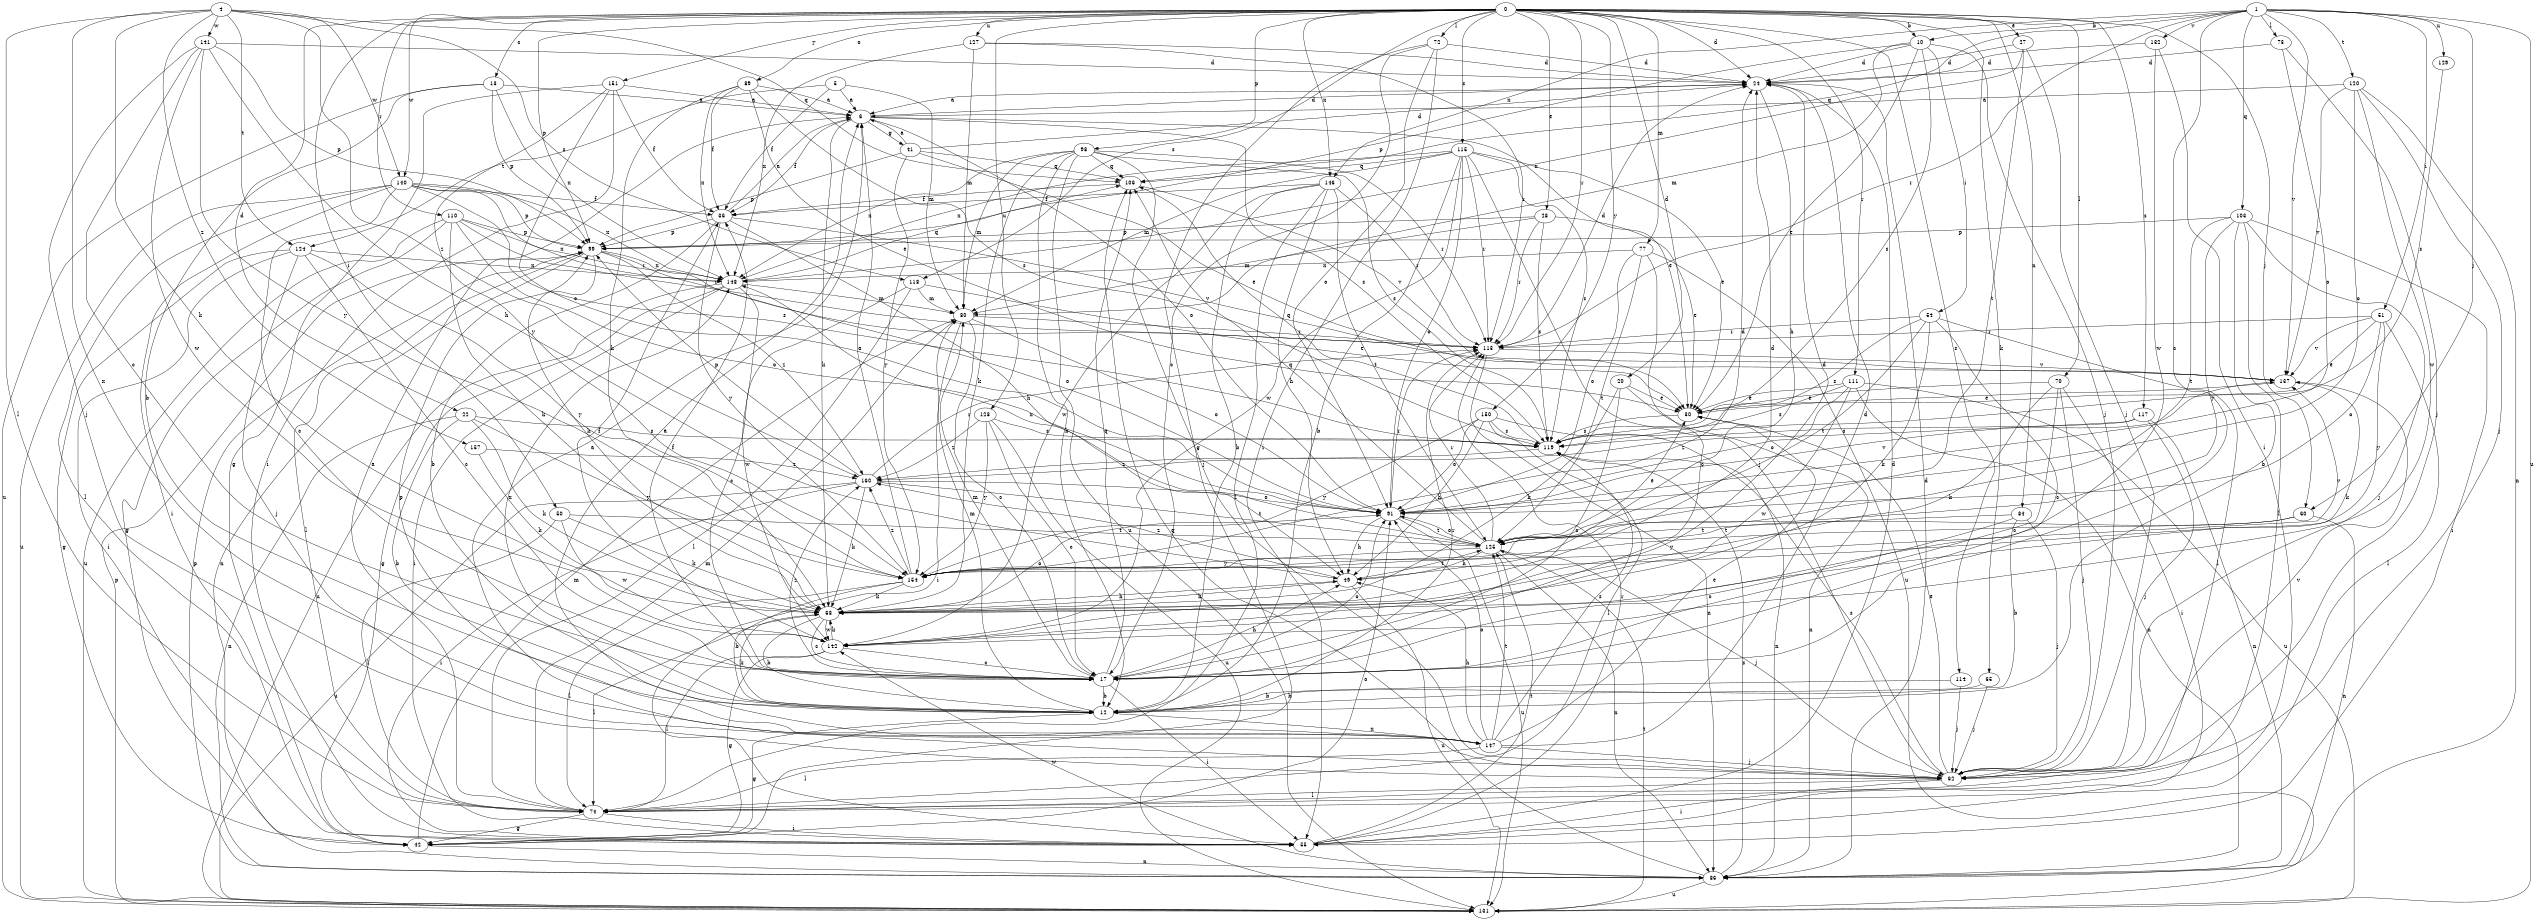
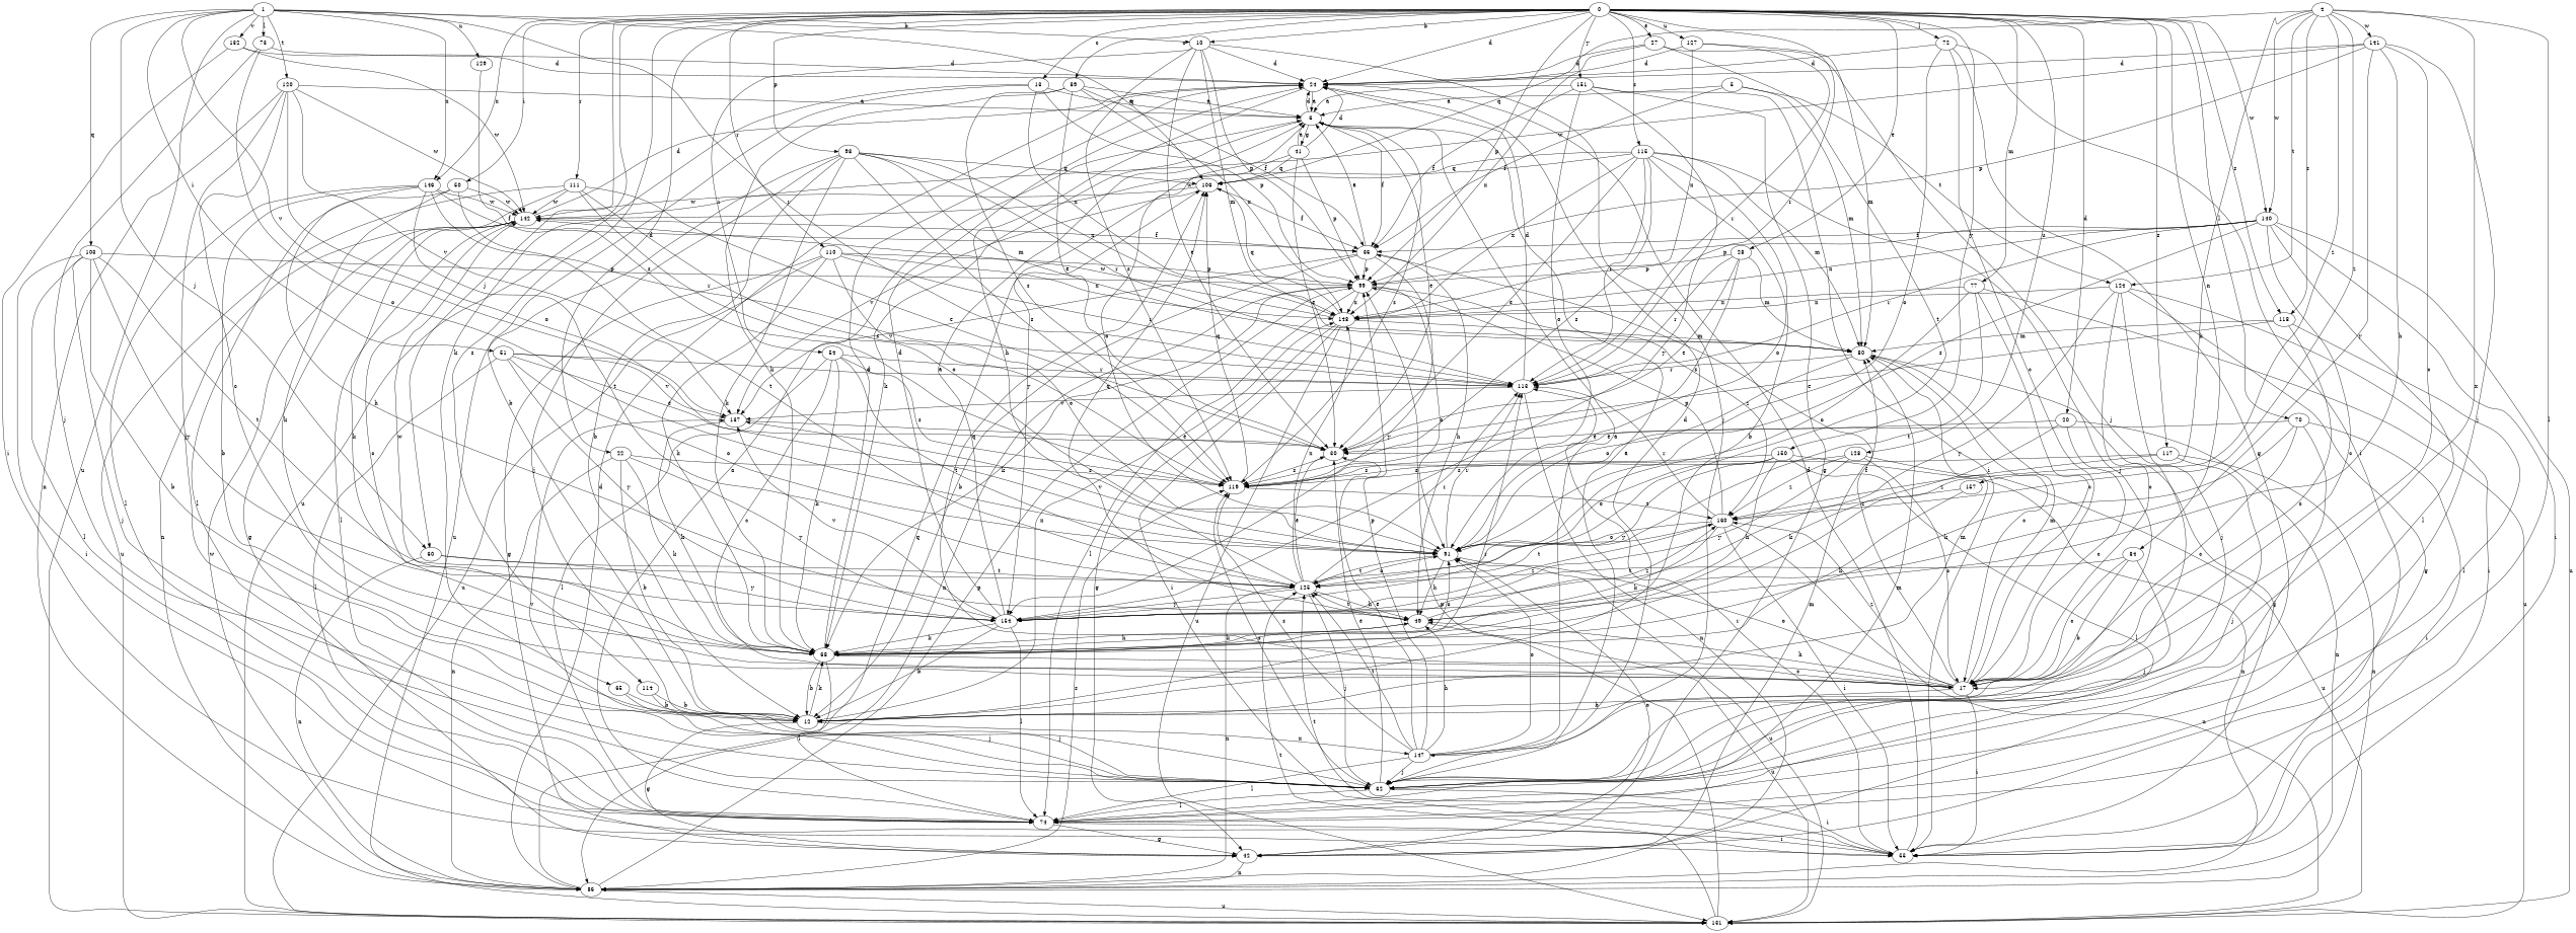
  strict digraph {
    0
    10
    13
    20
    22
    24
    27
    28
    50
    60
    65
    70
    72
    77
    84
    89
    98
    99
    110
    111
    113
    114
    115
    117
    118
    127
    128
    140
    146
    150
    151
    80
    30
    119
    54
    62
    131
    6
    12
    148
    17
    68
    86
    154
    49
    125
    74
    142
    55
    n50 [label=91]
    42
    36
    106
    160
    137
    1
    51
    73
    103
    120
    129
    132
    4
    124
    141
    147
    157
    5
    41
    0 -> 10 [label=b]
    0 -> 13 [label=c]
    0 -> 20 [label=d]
    0 -> 22 [label=d]
    0 -> 24 [label=d]
    0 -> 27 [label=e]
    0 -> 28 [label=e]
    0 -> 50 [label=i]
    0 -> 60 [label=j]
    0 -> 65 [label=k]
    0 -> 70 [label=l]
    0 -> 72 [label=l]
    0 -> 77 [label=m]
    0 -> 84 [label=n]
    0 -> 89 [label=o]
    0 -> 98 [label=p]
    0 -> 99 [label=p]
    0 -> 110 [label=r]
    0 -> 111 [label=r]
    0 -> 113 [label=r]
    0 -> 114 [label=s]
    0 -> 115 [label=s]
    0 -> 117 [label=s]
    0 -> 118 [label=s]
    0 -> 127 [label=u]
    0 -> 128 [label=u]
    0 -> 140 [label=w]
    0 -> 146 [label=x]
    0 -> 150 [label=y]
    0 -> 151 [label=y]
    10 -> 24 [label=d]
    10 -> 99 [label=p]
    10 -> 80 [label=m]
    10 -> 30 [label=e]
    10 -> 119 [label=s]
    10 -> 54 [label=i]
    10 -> 62 [label=j]
    13 -> 99 [label=p]
    13 -> 131 [label=u]
    13 -> 6 [label=a]
    13 -> 12 [label=b]
    13 -> 148 [label=x]
    20 -> 30 [label=e]
    20 -> 17 [label=c]
    20 -> 68 [label=k]
    20 -> 86 [label=n]
    22 -> 119 [label=s]
    22 -> 12 [label=b]
    22 -> 68 [label=k]
    22 -> 86 [label=n]
    22 -> 154 [label=y]
    24 -> 6 [label=a]
    24 -> 49 [label=h]
    27 -> 24 [label=d]
    27 -> 62 [label=j]
    27 -> 148 [label=x]
    27 -> 125 [label=t]
    28 -> 99 [label=p]
    28 -> 113 [label=r]
    28 -> 80 [label=m]
    28 -> 30 [label=e]
    28 -> 119 [label=s]
    50 -> 68 [label=k]
    50 -> 125 [label=t]
    50 -> 74 [label=l]
    50 -> 142 [label=w]
    60 -> 86 [label=n]
    60 -> 154 [label=y]
    60 -> 125 [label=t]
    65 -> 62 [label=j]
    65 -> 12 [label=b]
    70 -> 30 [label=e]
    70 -> 62 [label=j]
    70 -> 17 [label=c]
    70 -> 68 [label=k]
    70 -> 55 [label=i]
    72 -> 24 [label=d]
    72 -> 17 [label=c]
    72 -> 55 [label=i]
    72 -> n50 [label=o]
    72 -> 42 [label=g]
    77 -> 131 [label=u]
    77 -> 148 [label=x]
    77 -> 17 [label=c]
    77 -> 125 [label=t]
    77 -> n50 [label=o]
    84 -> 62 [label=j]
    84 -> 12 [label=b]
    84 -> 17 [label=c]
    84 -> 125 [label=t]
    89 -> 30 [label=e]
    89 -> 119 [label=s]
    89 -> 6 [label=a]
    89 -> 148 [label=x]
    89 -> 68 [label=k]
    89 -> 36 [label=f]
    98 -> 113 [label=r]
    98 -> 80 [label=m]
    98 -> 119 [label=s]
    98 -> 62 [label=j]
    98 -> 131 [label=u]
    98 -> 12 [label=b]
    98 -> 148 [label=x]
    98 -> 68 [label=k]
    98 -> 106 [label=q]
    99 -> 148 [label=x]
    99 -> 68 [label=k]
    99 -> 86 [label=n]
    99 -> 74 [label=l]
    99 -> n50 [label=o]
    99 -> 160 [label=z]
    110 -> 99 [label=p]
    110 -> 113 [label=r]
    110 -> 131 [label=u]
    110 -> 148 [label=x]
    110 -> 68 [label=k]
    110 -> n50 [label=o]
    110 -> 42 [label=g]
    111 -> 30 [label=e]
    111 -> 119 [label=s]
    111 -> 131 [label=u]
    111 -> 86 [label=n]
    111 -> 142 [label=w]
    111 -> n50 [label=o]
    113 -> 24 [label=d]
    113 -> 86 [label=n]
    113 -> 137 [label=v]
    114 -> 62 [label=j]
    114 -> 12 [label=b]
    115 -> 113 [label=r]
    115 -> 80 [label=m]
    115 -> 30 [label=e]
    115 -> 119 [label=s]
    115 -> 62 [label=j]
    115 -> 12 [label=b]
    115 -> 148 [label=x]
    115 -> 142 [label=w]
    115 -> n50 [label=o]
    115 -> 106 [label=q]
    117 -> 119 [label=s]
    117 -> 62 [label=j]
    117 -> 86 [label=n]
    117 -> 160 [label=z]
    118 -> 80 [label=m]
    118 -> 30 [label=e]
    118 -> 17 [label=c]
    118 -> 74 [label=l]
    127 -> 24 [label=d]
    127 -> 113 [label=r]
    127 -> 80 [label=m]
    127 -> 148 [label=x]
    128 -> 119 [label=s]
    128 -> 131 [label=u]
    128 -> 17 [label=c]
    128 -> 154 [label=y]
    128 -> 160 [label=z]
    140 -> 99 [label=p]
    140 -> 113 [label=r]
    140 -> 119 [label=s]
    140 -> 131 [label=u]
    140 -> 148 [label=x]
    140 -> 17 [label=c]
    140 -> 74 [label=l]
    140 -> 55 [label=i]
    140 -> 36 [label=f]
    146 -> 113 [label=r]
    146 -> 12 [label=b]
    146 -> 49 [label=h]
    146 -> 125 [label=t]
    146 -> 74 [label=l]
    146 -> 142 [label=w]
    146 -> 36 [label=f]
    150 -> 119 [label=s]
    150 -> 86 [label=n]
    150 -> 154 [label=y]
    150 -> 49 [label=h]
    150 -> 74 [label=l]
    150 -> n50 [label=o]
    151 -> 6 [label=a]
    151 -> 154 [label=y]
    151 -> 55 [label=i]
    151 -> n50 [label=o]
    151 -> 42 [label=g]
    151 -> 36 [label=f]
    80 -> 113 [label=r]
    80 -> 17 [label=c]
    80 -> 55 [label=i]
    80 -> n50 [label=o]
    30 -> 119 [label=s]
    119 -> 106 [label=q]
    119 -> 160 [label=z]
    54 -> 113 [label=r]
    54 -> 119 [label=s]
    54 -> 17 [label=c]
    54 -> 68 [label=k]
    54 -> 125 [label=t]
    54 -> 74 [label=l]
    62 -> 30 [label=e]
    62 -> 119 [label=s]
    62 -> 6 [label=a]
    62 -> 74 [label=l]
    62 -> 55 [label=i]
    62 -> 137 [label=v]
    131 -> 99 [label=p]
    131 -> 125 [label=t]
    6 -> 24 [label=d]
    6 -> 30 [label=e]
    6 -> 119 [label=s]
    6 -> 68 [label=k]
    6 -> n50 [label=o]
    6 -> 36 [label=f]
    6 -> 41 [label=g]
    12 -> 113 [label=r]
    12 -> 80 [label=m]
    12 -> 148 [label=x]
    12 -> 68 [label=k]
    12 -> 42 [label=g]
    12 -> 147 [label=x]
    148 -> 80 [label=m]
    148 -> 131 [label=u]
    148 -> 142 [label=w]
    148 -> 55 [label=i]
    148 -> 42 [label=g]
    148 -> 106 [label=q]
    17 -> 80 [label=m]
    17 -> 12 [label=b]
    17 -> 49 [label=h]
    17 -> 55 [label=i]
    17 -> n50 [label=o]
    17 -> 36 [label=f]
    17 -> 106 [label=q]
    17 -> 160 [label=z]
    68 -> 24 [label=d]
    68 -> 12 [label=b]
    68 -> 17 [label=c]
    68 -> 49 [label=h]
    68 -> 74 [label=l]
    68 -> 142 [label=w]
    68 -> n50 [label=o]
    86 -> 24 [label=d]
    86 -> 99 [label=p]
    86 -> 119 [label=s]
    86 -> 131 [label=u]
    86 -> 142 [label=w]
    86 -> 106 [label=q]
    154 -> 24 [label=d]
    154 -> 6 [label=a]
    154 -> 12 [label=b]
    154 -> 68 [label=k]
    154 -> 74 [label=l]
    154 -> 160 [label=z]
    154 -> 137 [label=v]
    49 -> 131 [label=u]
    49 -> 68 [label=k]
    49 -> 125 [label=t]
    49 -> 160 [label=z]
    125 -> 113 [label=r]
    125 -> 30 [label=e]
    125 -> 62 [label=j]
    125 -> 148 [label=x]
    125 -> 86 [label=n]
    125 -> 154 [label=y]
    125 -> 49 [label=h]
    125 -> n50 [label=o]
    125 -> 106 [label=q]
    74 -> 80 [label=m]
    74 -> 6 [label=a]
    74 -> 55 [label=i]
    74 -> 42 [label=g]
    142 -> 24 [label=d]
    142 -> 17 [label=c]
    142 -> 68 [label=k]
    142 -> 74 [label=l]
    142 -> 42 [label=g]
    142 -> 36 [label=f]
    55 -> 24 [label=d]
    55 -> 113 [label=r]
    55 -> 125 [label=t]
    n50 -> 113 [label=r]
    n50 -> 131 [label=u]
    n50 -> 49 [label=h]
    n50 -> 125 [label=t]
    n50 -> 137 [label=v]
    42 -> 80 [label=m]
    42 -> 86 [label=n]
    42 -> n50 [label=o]
    36 -> 99 [label=p]
    36 -> 6 [label=a]
    36 -> 12 [label=b]
    36 -> 154 [label=y]
    36 -> 49 [label=h]
    36 -> 137 [label=v]
+   106 -> 142 [label=w]
    106 -> 36 [label=f]
    106 -> 137 [label=v]
    160 -> 99 [label=p]
    160 -> 113 [label=r]
    160 -> 131 [label=u]
    160 -> 68 [label=k]
    160 -> 125 [label=t]
    160 -> 55 [label=i]
    160 -> n50 [label=o]
    137 -> 30 [label=e]
    137 -> 68 [label=k]
    1 -> 10 [label=b]
    1 -> 60 [label=j]
    1 -> 113 [label=r]
    1 -> 146 [label=x]
    1 -> 131 [label=u]
-   1 -> 17 [label=c]
+   120 -> 17 [label=c]
    1 -> 106 [label=q]
    1 -> 137 [label=v]
    1 -> 51 [label=i]
    1 -> 73 [label=l]
    1 -> 103 [label=q]
    1 -> 120 [label=t]
    1 -> 129 [label=u]
    1 -> 132 [label=v]
    51 -> 113 [label=r]
    51 -> 30 [label=e]
    51 -> 154 [label=y]
    51 -> 74 [label=l]
    51 -> n50 [label=o]
    51 -> 137 [label=v]
    73 -> 24 [label=d]
    73 -> 62 [label=j]
    73 -> n50 [label=o]
    103 -> 99 [label=p]
    103 -> 62 [label=j]
    103 -> 12 [label=b]
    103 -> 154 [label=y]
    103 -> 125 [label=t]
    103 -> 74 [label=l]
    103 -> 55 [label=i]
    120 -> 62 [label=j]
    120 -> 6 [label=a]
    120 -> 86 [label=n]
    120 -> 142 [label=w]
    120 -> n50 [label=o]
    120 -> 137 [label=v]
    129 -> 119 [label=s]
    132 -> 24 [label=d]
    132 -> 142 [label=w]
    132 -> 55 [label=i]
    4 -> 118 [label=s]
    4 -> 140 [label=w]
    4 -> 68 [label=k]
    4 -> 74 [label=l]
    4 -> 106 [label=q]
    4 -> 160 [label=z]
    4 -> 124 [label=t]
    4 -> 141 [label=w]
    4 -> 147 [label=x]
    4 -> 157 [label=z]
    124 -> 62 [label=j]
    124 -> 148 [label=x]
    124 -> 17 [label=c]
    124 -> 154 [label=y]
    124 -> 55 [label=i]
    124 -> 42 [label=g]
    141 -> 24 [label=d]
    141 -> 99 [label=p]
    141 -> 62 [label=j]
    141 -> 17 [label=c]
    141 -> 154 [label=y]
    141 -> 49 [label=h]
    141 -> 142 [label=w]
    147 -> 24 [label=d]
    147 -> 99 [label=p]
    147 -> 30 [label=e]
    147 -> 119 [label=s]
    147 -> 62 [label=j]
    147 -> 6 [label=a]
    147 -> 49 [label=h]
    147 -> 125 [label=t]
    147 -> 74 [label=l]
    147 -> n50 [label=o]
    157 -> 68 [label=k]
    157 -> 160 [label=z]
    5 -> 80 [label=m]
    5 -> 6 [label=a]
    5 -> 36 [label=f]
    5 -> 124 [label=t]
    41 -> 24 [label=d]
    41 -> 99 [label=p]
    41 -> 30 [label=e]
    41 -> 6 [label=a]
    41 -> 154 [label=y]
    41 -> 106 [label=q]
  }
